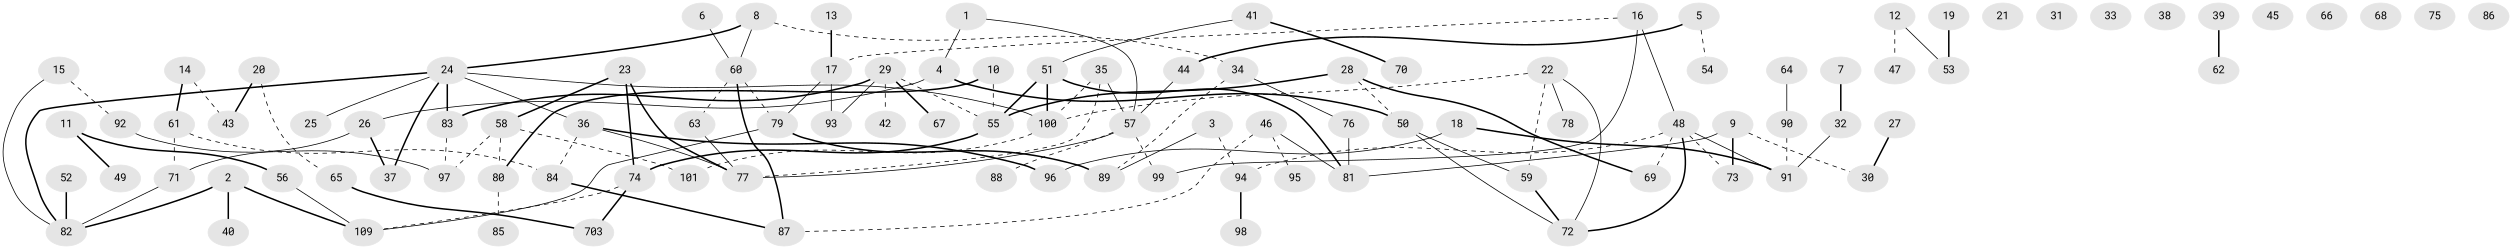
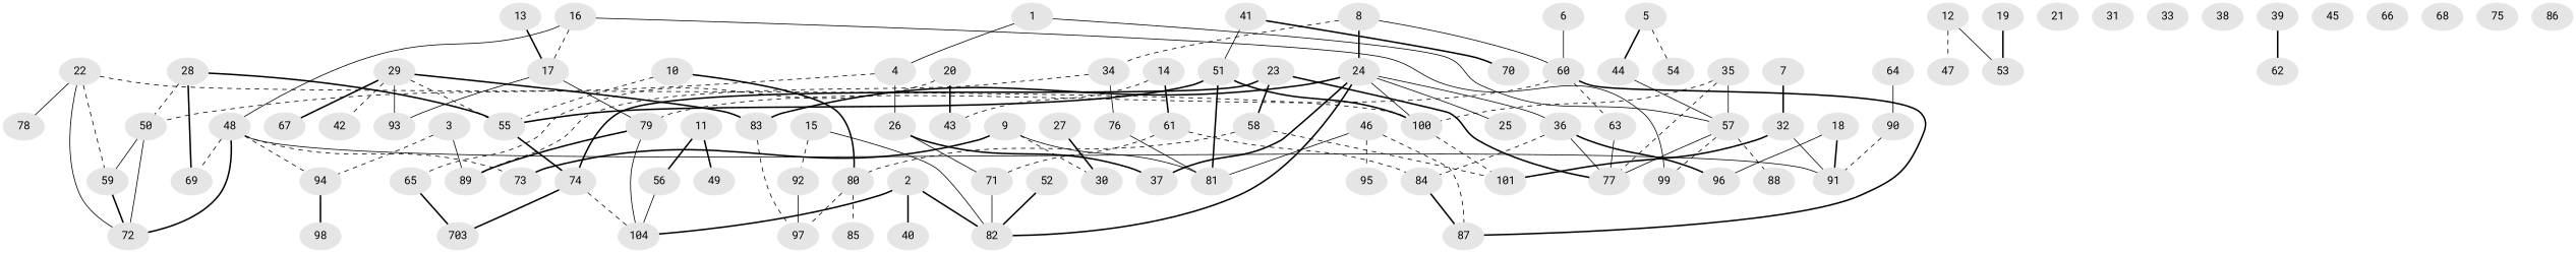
  graph {
    fontname="Roboto Mono"
    node [color=gray90 fontname="Roboto Mono" style=filled]
    edge [fontname="Roboto Mono" style=bold]
    1
    4
    57
    26
    50
    99
    77
    88
    2
    40
    82
-   104 [label=109]
+   104
    3
    89
    94
    98
    37
    71
    59
    72
    5
    44
    54
    6
    60
    79
    87
    63
    7
    32
    91
    101
    8
    24
    34
    100
    25
    36
    83
    76
    9
    30
    73
    81
    10
    55
    80
    74
    85
    11
    49
    56
    12
    47
    53
    13
    17
    93
    14
    43
    61
    84
    15
    92
    97
    16
    48
    69
    18
    96
    19
    20
    65
    n74 [label=703]
    21
    22
    78
    23
    58
    27
    28
    29
    42
    67
    31
    33
    35
    38
    39
    62
    41
    51
    70
    45
    46
    95
    52
    64
    90
    66
    68
    75
    86
    1 -- 4 [style=solid]
    1 -- 57 [style=solid]
    4 -- 26 [style=solid]
-   4 -- 50
+   4 -- 50 [style=dashed]
    57 -- 99 [style=dashed]
    57 -- 77 [style=solid]
    57 -- 88 [style=dashed]
    26 -- 37
    26 -- 71 [style=solid]
    50 -- 59 [style=solid]
    50 -- 72 [style=solid]
    2 -- 40
    2 -- 82
    2 -- 104
    3 -- 89 [style=solid]
    3 -- 94 [style=dashed]
    94 -- 98
    71 -- 82 [style=solid]
    59 -- 72
    5 -- 44
    5 -- 54 [style=dashed]
    44 -- 57 [style=solid]
    6 -- 60 [style=solid]
    60 -- 79 [style=dashed]
    60 -- 87
    60 -- 63 [style=dashed]
    79 -- 104 [style=solid]
    79 -- 89
    63 -- 77 [style=solid]
    7 -- 32
    32 -- 91 [style=solid]
+   32 -- 101
    8 -- 60 [style=solid]
    8 -- 24
    8 -- 34 [style=dashed]
    24 -- 82
    24 -- 37
    24 -- 100 [style=solid]
    24 -- 25 [style=solid]
    24 -- 36 [style=solid]
    24 -- 83
    34 -- 89 [style=dashed]
    34 -- 76 [style=solid]
    100 -- 101 [style=dashed]
    36 -- 77 [style=solid]
    36 -- 84 [style=dashed]
    36 -- 96
    83 -- 97 [style=dashed]
    76 -- 81 [style=solid]
    9 -- 30 [style=dashed]
    9 -- 73
    9 -- 81 [style=solid]
    10 -- 55 [style=dashed]
    10 -- 80
    55 -- 74
    80 -- 85 [style=dashed]
    74 -- 104 [style=dashed]
    74 -- n74
    11 -- 49
    11 -- 56
    56 -- 104 [style=solid]
    12 -- 47 [style=dashed]
    12 -- 53 [style=solid]
    13 -- 17
    17 -- 79 [style=solid]
    17 -- 93 [style=solid]
    14 -- 43 [style=dashed]
    14 -- 61
    61 -- 71 [style=dashed]
    61 -- 84 [style=dashed]
    84 -- 87
    15 -- 82 [style=solid]
    15 -- 92 [style=dashed]
    92 -- 97 [style=solid]
    16 -- 99 [style=solid]
    16 -- 17 [style=dashed]
    16 -- 48 [style=solid]
    48 -- 94 [style=dashed]
    48 -- 72
    48 -- 91 [style=solid]
    48 -- 73 [style=dashed]
    48 -- 69 [style=dashed]
    18 -- 91
    18 -- 96 [style=solid]
    19 -- 53
    20 -- 43
    20 -- 65 [style=dashed]
    65 -- n74
    22 -- 59 [style=dashed]
    22 -- 72 [style=solid]
    22 -- 100 [style=dashed]
    22 -- 78 [style=solid]
    23 -- 77
    23 -- 74
    23 -- 58
    58 -- 101 [style=dashed]
    58 -- 80 [style=dashed]
-   58 -- 97 [style=dashed]
+   80 -- 97 [style=dashed]
    27 -- 30
    28 -- 50 [style=dashed]
    28 -- 55
    28 -- 69
    29 -- 83
    29 -- 55 [style=dashed]
    29 -- 93 [style=solid]
    29 -- 42 [style=dashed]
    29 -- 67
    35 -- 57 [style=solid]
    35 -- 77 [style=dashed]
    35 -- 100 [style=dashed]
    39 -- 62
    41 -- 51 [style=solid]
    41 -- 70
    51 -- 100
    51 -- 81
    51 -- 55
    46 -- 87 [style=dashed]
    46 -- 81 [style=solid]
    46 -- 95 [style=dashed]
    52 -- 82
    64 -- 90 [style=solid]
    90 -- 91 [style=dashed]
  }
